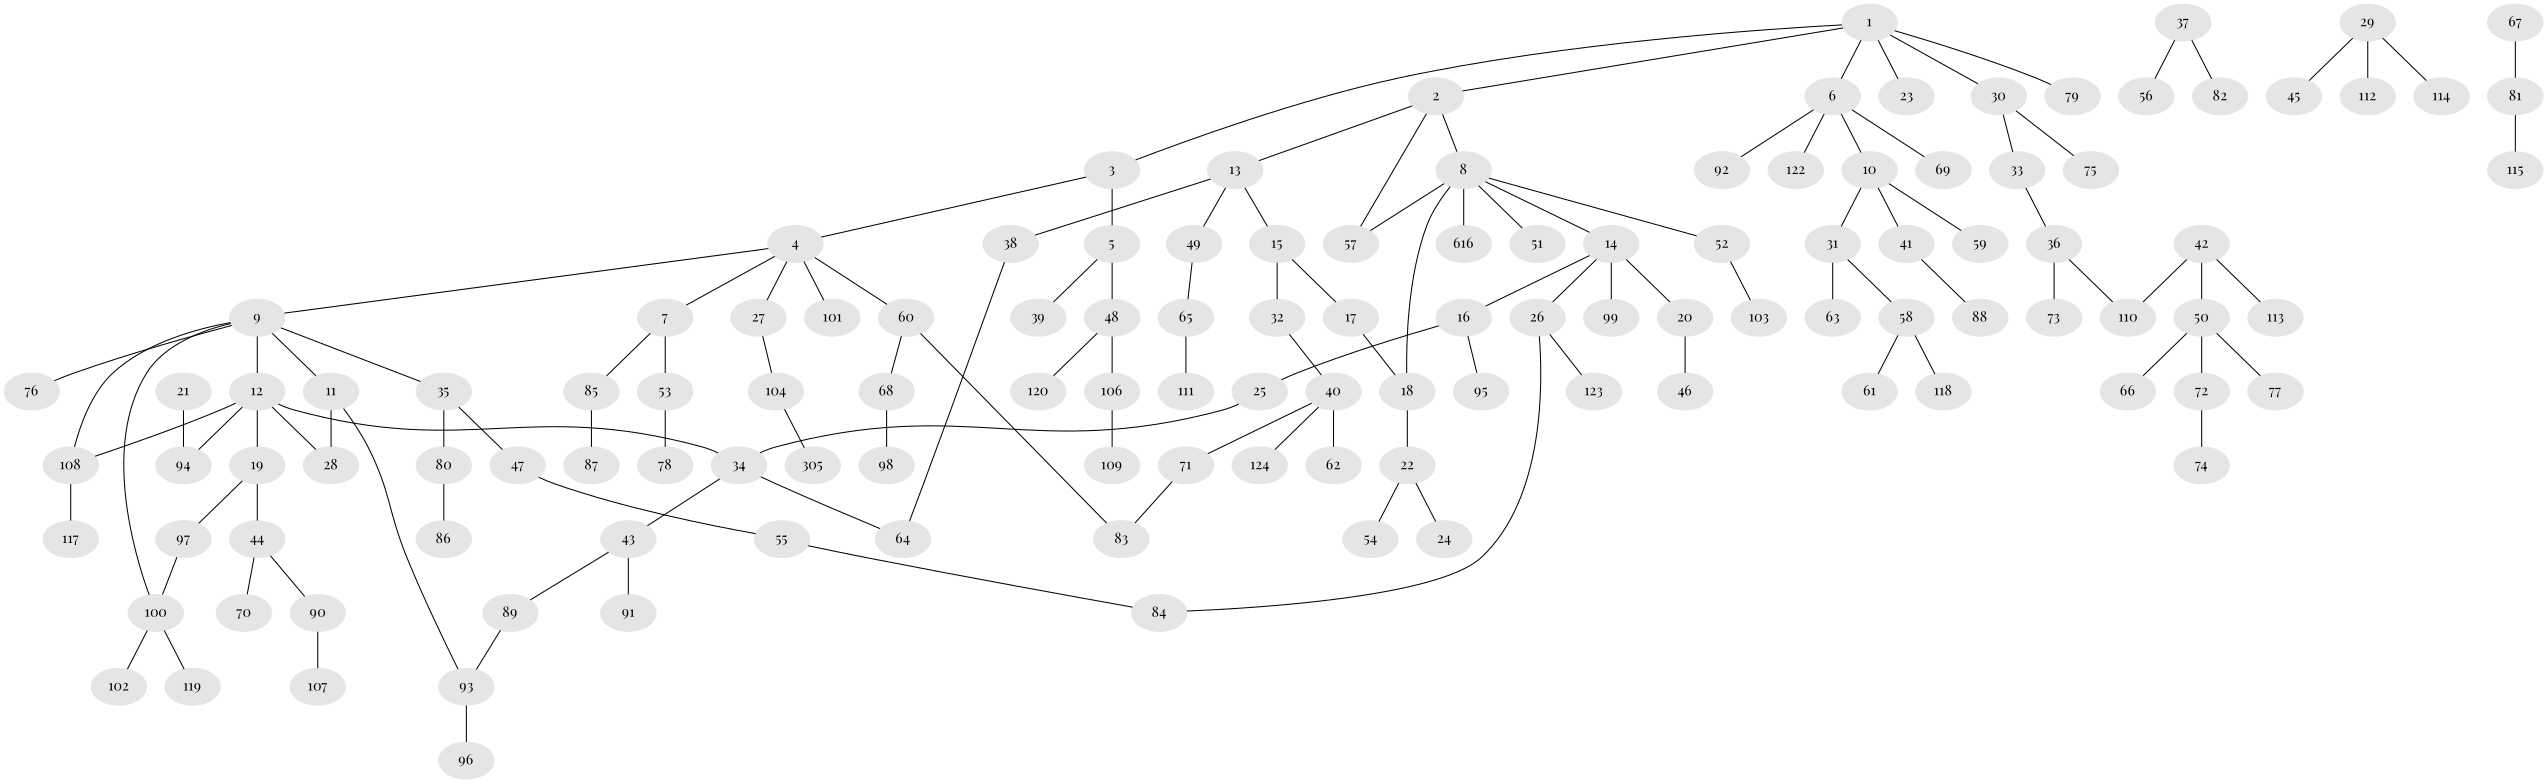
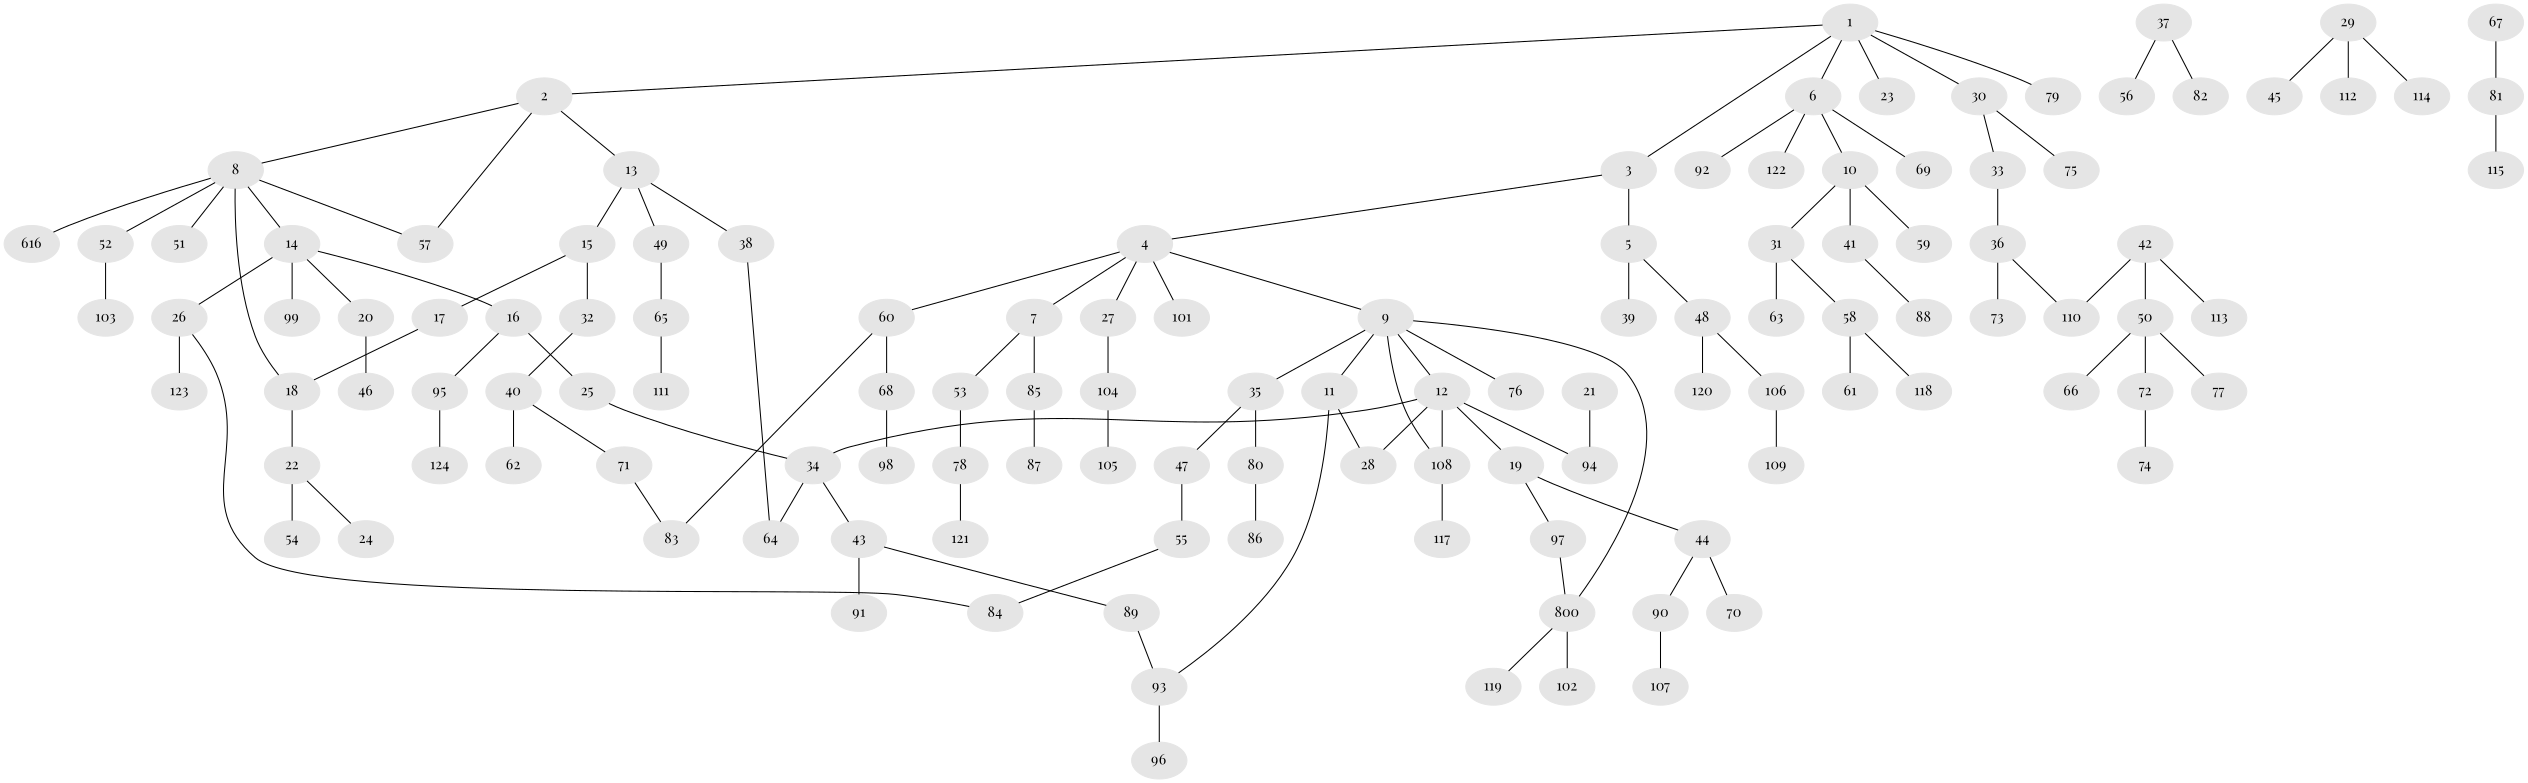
  graph {
    fontname="Playfair Display"
    node [color=gray90 fontname="Playfair Display" style=filled]
    edge [fontname="Playfair Display"]
    1
    2
    3
    6
    23
    30
    79
    8
    13
    57
    4
    5
    10
    69
    92
    122
    33
    75
    14
    18
    51
    52
    n23 [label=616]
    15
    38
    49
    21
    94
    7
    9
    27
    60
    101
    39
    48
    53
    85
    11
    12
    35
    76
-   100
+   100 [label=800]
    108
    104
    68
    83
    106
    120
    31
    41
    59
    37
    56
    82
    78
    87
    16
    20
    26
    99
    22
    103
    28
    93
    19
    34
    47
    80
    102
    119
    117
    58
    63
    88
    96
    44
    97
    29
    45
    112
    114
    43
    64
    17
    32
    65
    25
    95
    46
    84
    123
    40
    24
    54
    70
    90
-   105 [label=305]
+   105
    36
    61
    118
    62
    71
    124
    73
    110
    89
    91
    55
    86
    42
    50
    113
    67
    81
    66
    72
    77
    107
    109
    111
    74
+   121
    98
    115
    1 -- 2
    1 -- 3
    1 -- 6
    1 -- 23
    1 -- 30
    1 -- 79
    2 -- 8
    2 -- 13
    2 -- 57
    3 -- 4
    3 -- 5
    6 -- 10
    6 -- 69
    6 -- 92
    6 -- 122
    30 -- 33
    30 -- 75
    8 -- 57
    8 -- 14
    8 -- 18
    8 -- 51
    8 -- 52
    8 -- n23
    13 -- 15
    13 -- 38
    13 -- 49
    4 -- 7
    4 -- 9
    4 -- 27
    4 -- 60
    4 -- 101
    5 -- 39
    5 -- 48
    10 -- 31
    10 -- 41
    10 -- 59
    33 -- 36
    14 -- 16
    14 -- 20
    14 -- 26
    14 -- 99
    18 -- 22
    52 -- 103
    15 -- 17
    15 -- 32
    38 -- 64
    49 -- 65
    21 -- 94
    7 -- 53
    7 -- 85
    9 -- 11
    9 -- 12
    9 -- 35
    9 -- 76
    9 -- 100
    9 -- 108
    27 -- 104
    60 -- 68
    60 -- 83
    48 -- 106
    48 -- 120
    53 -- 78
    85 -- 87
    11 -- 28
    11 -- 93
    12 -- 94
    12 -- 108
    12 -- 28
    12 -- 19
    12 -- 34
    35 -- 47
    35 -- 80
    100 -- 102
    100 -- 119
    108 -- 117
    104 -- 105
    68 -- 98
    106 -- 109
    31 -- 58
    31 -- 63
    41 -- 88
    37 -- 56
    37 -- 82
+   78 -- 121
    16 -- 25
    16 -- 95
    20 -- 46
    26 -- 84
    26 -- 123
    22 -- 24
    22 -- 54
    93 -- 96
    19 -- 44
    19 -- 97
    34 -- 43
    34 -- 64
    47 -- 55
    80 -- 86
    58 -- 61
    58 -- 118
    44 -- 70
    44 -- 90
    97 -- 100
    29 -- 45
    29 -- 112
    29 -- 114
    43 -- 89
    43 -- 91
    17 -- 18
    32 -- 40
    65 -- 111
    25 -- 34
    40 -- 62
    40 -- 71
-   40 -- 124
+   95 -- 124
    90 -- 107
    36 -- 73
    36 -- 110
    71 -- 83
    89 -- 93
    55 -- 84
    42 -- 110
    42 -- 50
    42 -- 113
    50 -- 66
    50 -- 72
    50 -- 77
    67 -- 81
    81 -- 115
    72 -- 74
  }
